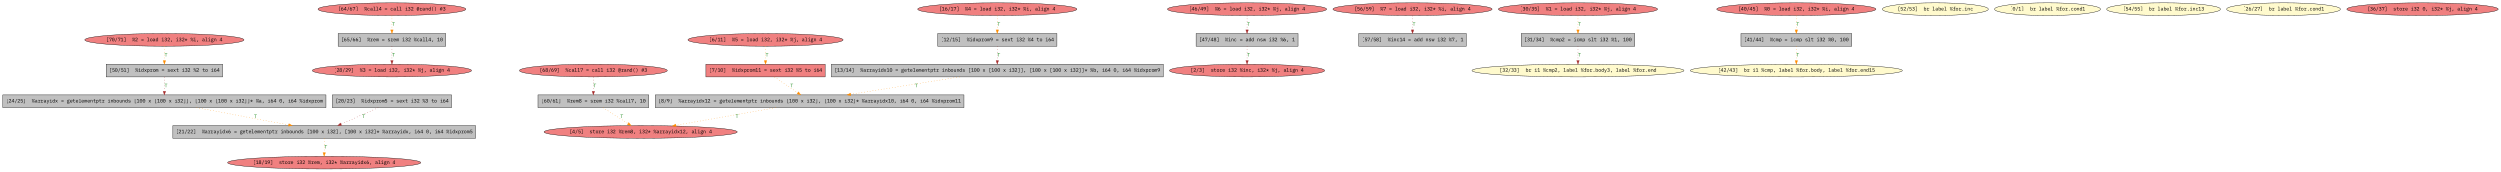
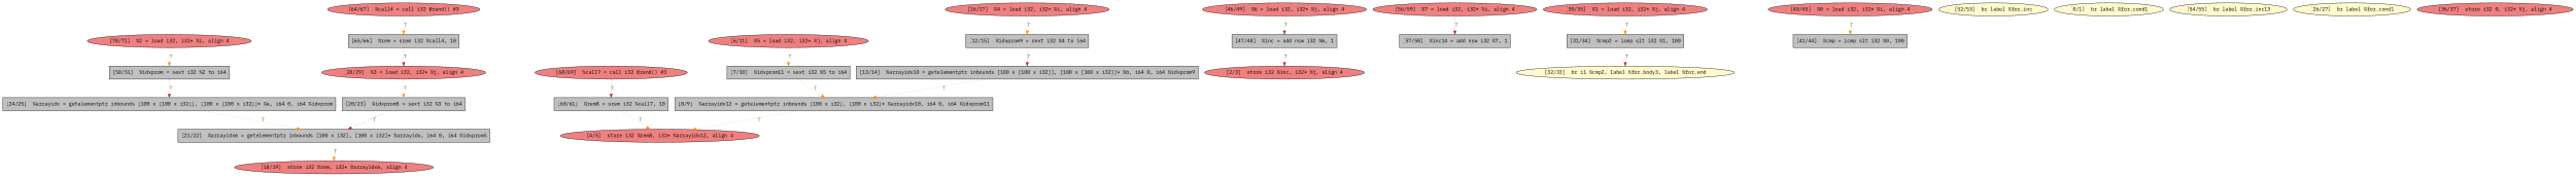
  digraph {
    fontname="IBM Plex Mono"
    node [fillcolor=lightcoral fontname="IBM Plex Mono" shape=ellipse style=filled]
    edge [color=darkorange fontcolor=forestgreen fontname="IBM Plex Mono" style=dotted]
    n1 [label="[70/71]  %2 = load i32, i32* %i, align 4"]
    n2 [fillcolor=grey label="[50/51]  %idxprom = sext i32 %2 to i64" shape=rectangle]
    n3 [fillcolor=grey label="[24/25]  %arrayidx = getelementptr inbounds [100 x [100 x i32]], [100 x [100 x i32]]* %a, i64 0, i64 %idxprom" shape=rectangle]
    n4 [label="[68/69]  %call7 = call i32 @rand() #3"]
    n5 [fillcolor=grey label="[60/61]  %rem8 = srem i32 %call7, 10" shape=rectangle]
    n6 [label="[4/5]  store i32 %rem8, i32* %arrayidx12, align 4"]
    n7 [fillcolor=grey label="[65/66]  %rem = srem i32 %call4, 10" shape=rectangle]
    n8 [label="[28/29]  %3 = load i32, i32* %j, align 4"]
    n9 [label="[18/19]  store i32 %rem, i32* %arrayidx6, align 4"]
    n10 [label="[64/67]  %call4 = call i32 @rand() #3"]
    n11 [fillcolor=grey label="[47/48]  %inc = add nsw i32 %6, 1" shape=rectangle]
    n12 [label="[2/3]  store i32 %inc, i32* %j, align 4"]
    n13 [label="[56/59]  %7 = load i32, i32* %i, align 4"]
    n14 [fillcolor=grey label="[57/58]  %inc14 = add nsw i32 %7, 1" shape=rectangle]
    n15 [fillcolor=grey label="[31/34]  %cmp2 = icmp slt i32 %1, 100" shape=rectangle]
    n16 [fillcolor=lemonchiffon label="[32/33]  br i1 %cmp2, label %for.body3, label %for.end"]
    n17 [fillcolor=grey label="[21/22]  %arrayidx6 = getelementptr inbounds [100 x i32], [100 x i32]* %arrayidx, i64 0, i64 %idxprom5" shape=rectangle]
    n18 [fillcolor=grey label="[41/44]  %cmp = icmp slt i32 %0, 100" shape=rectangle]
-   n19 [fillcolor=lemonchiffon label="[42/43]  br i1 %cmp, label %for.body, label %for.end15"]
-   n20 [label="[7/10]  %idxprom11 = sext i32 %5 to i64" shape=rectangle]
+   n20 [fillcolor=grey label="[7/10]  %idxprom11 = sext i32 %5 to i64" shape=rectangle]
    n21 [fillcolor=grey label="[8/9]  %arrayidx12 = getelementptr inbounds [100 x i32], [100 x i32]* %arrayidx10, i64 0, i64 %idxprom11" shape=rectangle]
    n22 [fillcolor=lemonchiffon label="[52/53]  br label %for.inc"]
    n23 [label="[30/35]  %1 = load i32, i32* %j, align 4"]
    n24 [label="[40/45]  %0 = load i32, i32* %i, align 4"]
    n25 [fillcolor=grey label="[13/14]  %arrayidx10 = getelementptr inbounds [100 x [100 x i32]], [100 x [100 x i32]]* %b, i64 0, i64 %idxprom9" shape=rectangle]
    n26 [fillcolor=lemonchiffon label="[0/1]  br label %for.cond1"]
    n27 [fillcolor=grey label="[12/15]  %idxprom9 = sext i32 %4 to i64" shape=rectangle]
    n28 [fillcolor=lemonchiffon label="[54/55]  br label %for.inc13"]
    n29 [label="[16/17]  %4 = load i32, i32* %i, align 4"]
    n30 [fillcolor=grey label="[20/23]  %idxprom5 = sext i32 %3 to i64" shape=rectangle]
    n31 [label="[46/49]  %6 = load i32, i32* %j, align 4"]
    n32 [fillcolor=lemonchiffon label="[26/27]  br label %for.cond1"]
    n33 [label="[6/11]  %5 = load i32, i32* %j, align 4"]
    n34 [label="[36/37]  store i32 0, i32* %j, align 4"]
    n1 -> n2 [label=T]
    n2 -> n3 [color=brown label=T]
    n3 -> n17 [label=T]
    n4 -> n5 [color=brown label=T]
    n5 -> n6 [label=T]
    n7 -> n8 [color=brown label=T]
+   n8 -> n30 [label=T]
    n10 -> n7 [label=T]
    n11 -> n12 [color=brown label=T]
    n13 -> n14 [color=brown label=T]
    n15 -> n16 [color=brown label=T]
    n17 -> n9 [label=T]
-   n18 -> n19 [label=T]
    n20 -> n21 [label=T]
    n21 -> n6 [label=T]
    n23 -> n15 [label=T]
    n24 -> n18 [label=T]
    n25 -> n21 [label=T]
    n27 -> n25 [color=brown label=T]
    n29 -> n27 [label=T]
    n30 -> n17 [color=brown label=T]
    n31 -> n11 [color=brown label=T]
    n33 -> n20 [label=T]
  }
